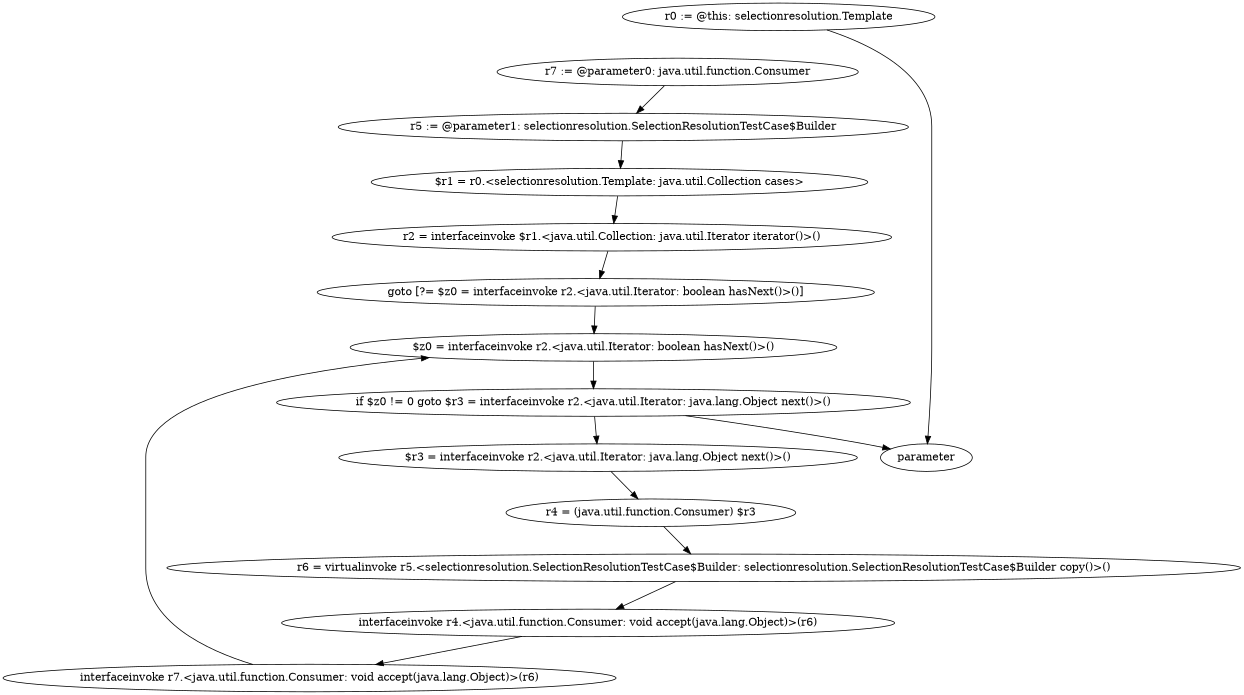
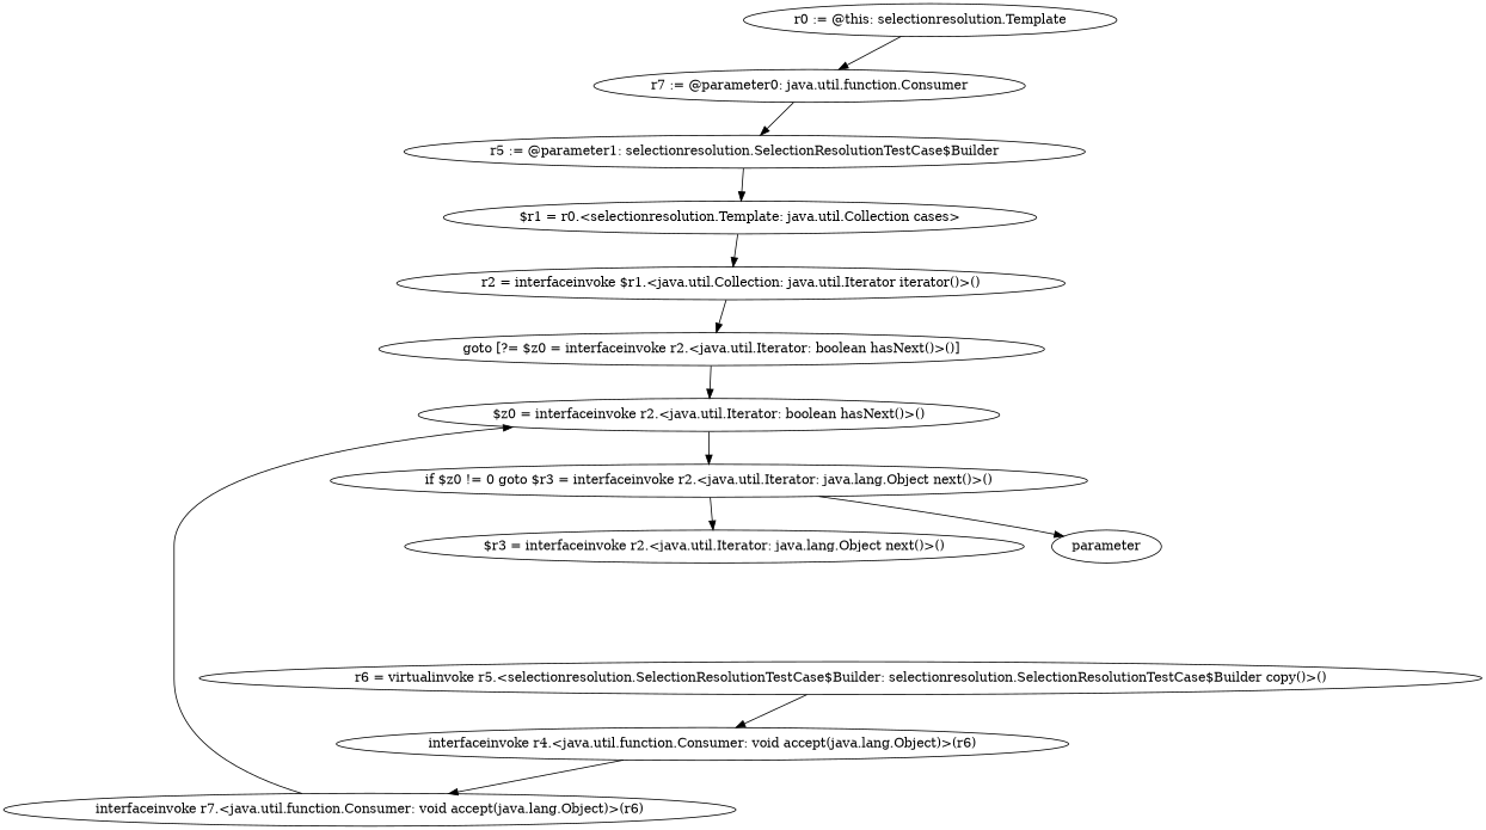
  digraph {
    "r0 := @this: selectionresolution.Template"
    "r7 := @parameter0: java.util.function.Consumer"
    "r5 := @parameter1: selectionresolution.SelectionResolutionTestCase$Builder"
    "$r1 = r0.<selectionresolution.Template: java.util.Collection cases>"
    "r2 = interfaceinvoke $r1.<java.util.Collection: java.util.Iterator iterator()>()"
    "goto [?= $z0 = interfaceinvoke r2.<java.util.Iterator: boolean hasNext()>()]"
    "$z0 = interfaceinvoke r2.<java.util.Iterator: boolean hasNext()>()"
    "if $z0 != 0 goto $r3 = interfaceinvoke r2.<java.util.Iterator: java.lang.Object next()>()"
    "$r3 = interfaceinvoke r2.<java.util.Iterator: java.lang.Object next()>()"
-   "r4 = (java.util.function.Consumer) $r3"
    "r6 = virtualinvoke r5.<selectionresolution.SelectionResolutionTestCase$Builder: selectionresolution.SelectionResolutionTestCase$Builder copy()>()"
    "interfaceinvoke r4.<java.util.function.Consumer: void accept(java.lang.Object)>(r6)"
    "interfaceinvoke r7.<java.util.function.Consumer: void accept(java.lang.Object)>(r6)"
    n14 [label=parameter]
-   "r0 := @this: selectionresolution.Template" -> n14
+   "r0 := @this: selectionresolution.Template" -> "r7 := @parameter0: java.util.function.Consumer"
    "r7 := @parameter0: java.util.function.Consumer" -> "r5 := @parameter1: selectionresolution.SelectionResolutionTestCase$Builder"
    "r5 := @parameter1: selectionresolution.SelectionResolutionTestCase$Builder" -> "$r1 = r0.<selectionresolution.Template: java.util.Collection cases>"
    "$r1 = r0.<selectionresolution.Template: java.util.Collection cases>" -> "r2 = interfaceinvoke $r1.<java.util.Collection: java.util.Iterator iterator()>()"
    "r2 = interfaceinvoke $r1.<java.util.Collection: java.util.Iterator iterator()>()" -> "goto [?= $z0 = interfaceinvoke r2.<java.util.Iterator: boolean hasNext()>()]"
    "goto [?= $z0 = interfaceinvoke r2.<java.util.Iterator: boolean hasNext()>()]" -> "$z0 = interfaceinvoke r2.<java.util.Iterator: boolean hasNext()>()"
    "$z0 = interfaceinvoke r2.<java.util.Iterator: boolean hasNext()>()" -> "if $z0 != 0 goto $r3 = interfaceinvoke r2.<java.util.Iterator: java.lang.Object next()>()"
    "if $z0 != 0 goto $r3 = interfaceinvoke r2.<java.util.Iterator: java.lang.Object next()>()" -> "$r3 = interfaceinvoke r2.<java.util.Iterator: java.lang.Object next()>()"
    "if $z0 != 0 goto $r3 = interfaceinvoke r2.<java.util.Iterator: java.lang.Object next()>()" -> n14
-   "$r3 = interfaceinvoke r2.<java.util.Iterator: java.lang.Object next()>()" -> "r4 = (java.util.function.Consumer) $r3"
-   "r4 = (java.util.function.Consumer) $r3" -> "r6 = virtualinvoke r5.<selectionresolution.SelectionResolutionTestCase$Builder: selectionresolution.SelectionResolutionTestCase$Builder copy()>()"
    "r6 = virtualinvoke r5.<selectionresolution.SelectionResolutionTestCase$Builder: selectionresolution.SelectionResolutionTestCase$Builder copy()>()" -> "interfaceinvoke r4.<java.util.function.Consumer: void accept(java.lang.Object)>(r6)"
    "interfaceinvoke r4.<java.util.function.Consumer: void accept(java.lang.Object)>(r6)" -> "interfaceinvoke r7.<java.util.function.Consumer: void accept(java.lang.Object)>(r6)"
    "interfaceinvoke r7.<java.util.function.Consumer: void accept(java.lang.Object)>(r6)" -> "$z0 = interfaceinvoke r2.<java.util.Iterator: boolean hasNext()>()"
  }
